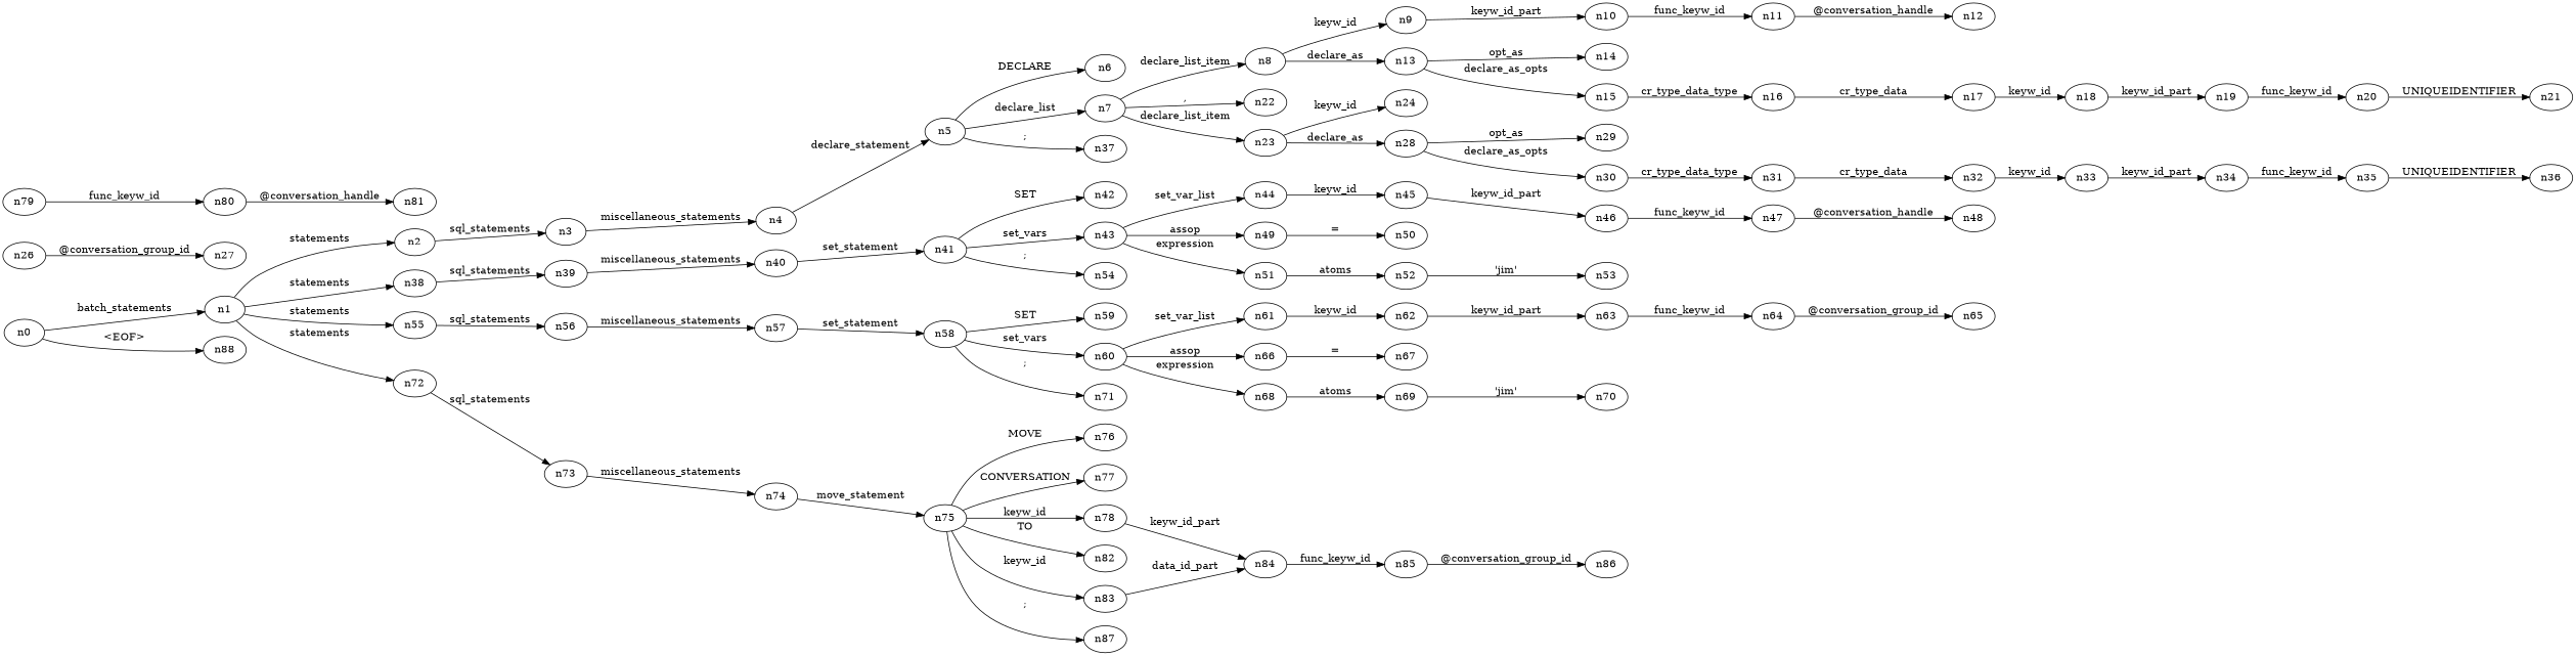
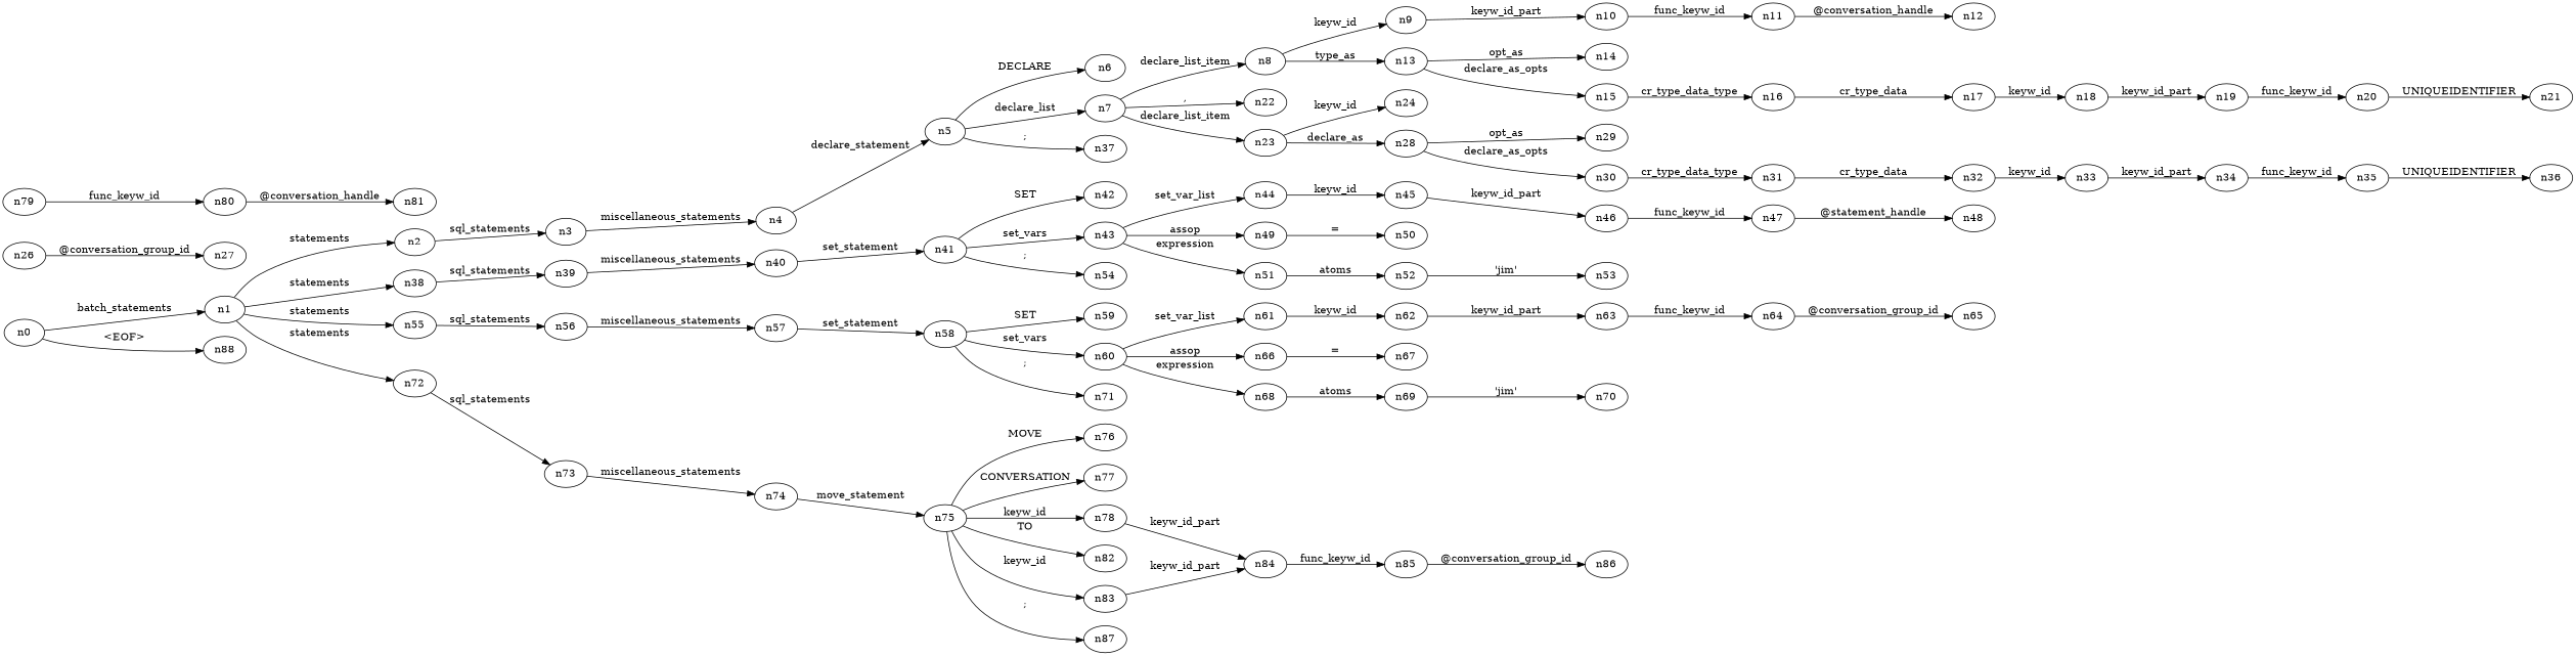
  digraph {
    rankdir=LR
    n0
    n1
    n88
    n2
    n38
    n55
    n72
    n3
    n39
    n56
    n73
    n4
    n5
    n6
    n7
    n37
    n8
    n22
    n23
    n9
    n13
    n24
    n28
    n10
    n14
    n15
    n11
    n12
    n16
    n17
    n18
    n19
    n20
    n21
    n29
    n30
    n26
    n27
    n31
    n32
    n33
    n34
    n35
    n36
    n40
    n41
    n42
    n43
    n54
    n44
    n49
    n51
    n45
    n50
    n52
    n46
    n47
    n48
    n53
    n57
    n58
    n59
    n60
    n71
    n61
    n66
    n68
    n62
    n67
    n69
    n63
    n64
    n65
    n70
    n74
    n75
    n76
    n77
    n78
    n82
    n83
    n87
    n84
    n79
    n80
    n81
    n85
    n86
    n0 -> n1 [label=batch_statements]
    n0 -> n88 [label="<EOF>"]
    n1 -> n2 [label=statements]
    n1 -> n38 [label=statements]
    n1 -> n55 [label=statements]
    n1 -> n72 [label=statements]
    n2 -> n3 [label=sql_statements]
    n38 -> n39 [label=sql_statements]
    n55 -> n56 [label=sql_statements]
    n72 -> n73 [label=sql_statements]
    n3 -> n4 [label=miscellaneous_statements]
    n39 -> n40 [label=miscellaneous_statements]
    n56 -> n57 [label=miscellaneous_statements]
    n73 -> n74 [label=miscellaneous_statements]
    n4 -> n5 [label=declare_statement]
    n5 -> n6 [label=DECLARE]
    n5 -> n7 [label=declare_list]
    n5 -> n37 [label=";"]
    n7 -> n8 [label=declare_list_item]
    n7 -> n22 [label=","]
    n7 -> n23 [label=declare_list_item]
    n8 -> n9 [label=keyw_id]
-   n8 -> n13 [label=declare_as]
+   n8 -> n13 [label=type_as]
    n23 -> n24 [label=keyw_id]
    n23 -> n28 [label=declare_as]
    n9 -> n10 [label=keyw_id_part]
    n13 -> n14 [label=opt_as]
    n13 -> n15 [label=declare_as_opts]
    n28 -> n29 [label=opt_as]
    n28 -> n30 [label=declare_as_opts]
    n10 -> n11 [label=func_keyw_id]
    n15 -> n16 [label=cr_type_data_type]
    n11 -> n12 [label="@conversation_handle"]
    n16 -> n17 [label=cr_type_data]
    n17 -> n18 [label=keyw_id]
    n18 -> n19 [label=keyw_id_part]
    n19 -> n20 [label=func_keyw_id]
    n20 -> n21 [label=UNIQUEIDENTIFIER]
    n30 -> n31 [label=cr_type_data_type]
    n26 -> n27 [label="@conversation_group_id"]
    n31 -> n32 [label=cr_type_data]
    n32 -> n33 [label=keyw_id]
    n33 -> n34 [label=keyw_id_part]
    n34 -> n35 [label=func_keyw_id]
    n35 -> n36 [label=UNIQUEIDENTIFIER]
    n40 -> n41 [label=set_statement]
    n41 -> n42 [label=SET]
    n41 -> n43 [label=set_vars]
    n41 -> n54 [label=";"]
    n43 -> n44 [label=set_var_list]
    n43 -> n49 [label=assop]
    n43 -> n51 [label=expression]
    n44 -> n45 [label=keyw_id]
    n49 -> n50 [label="="]
    n51 -> n52 [label=atoms]
    n45 -> n46 [label=keyw_id_part]
    n52 -> n53 [label="'jim'"]
    n46 -> n47 [label=func_keyw_id]
-   n47 -> n48 [label="@conversation_handle"]
+   n47 -> n48 [label="@statement_handle"]
    n57 -> n58 [label=set_statement]
    n58 -> n59 [label=SET]
    n58 -> n60 [label=set_vars]
    n58 -> n71 [label=";"]
    n60 -> n61 [label=set_var_list]
    n60 -> n66 [label=assop]
    n60 -> n68 [label=expression]
    n61 -> n62 [label=keyw_id]
    n66 -> n67 [label="="]
    n68 -> n69 [label=atoms]
    n62 -> n63 [label=keyw_id_part]
    n69 -> n70 [label="'jim'"]
    n63 -> n64 [label=func_keyw_id]
    n64 -> n65 [label="@conversation_group_id"]
    n74 -> n75 [label=move_statement]
    n75 -> n76 [label=MOVE]
    n75 -> n77 [label=CONVERSATION]
    n75 -> n78 [label=keyw_id]
    n75 -> n82 [label=TO]
    n75 -> n83 [label=keyw_id]
    n75 -> n87 [label=";"]
    n78 -> n84 [label=keyw_id_part]
-   n83 -> n84 [label=data_id_part]
+   n83 -> n84 [label=keyw_id_part]
    n84 -> n85 [label=func_keyw_id]
    n79 -> n80 [label=func_keyw_id]
    n80 -> n81 [label="@conversation_handle"]
    n85 -> n86 [label="@conversation_group_id"]
  }
